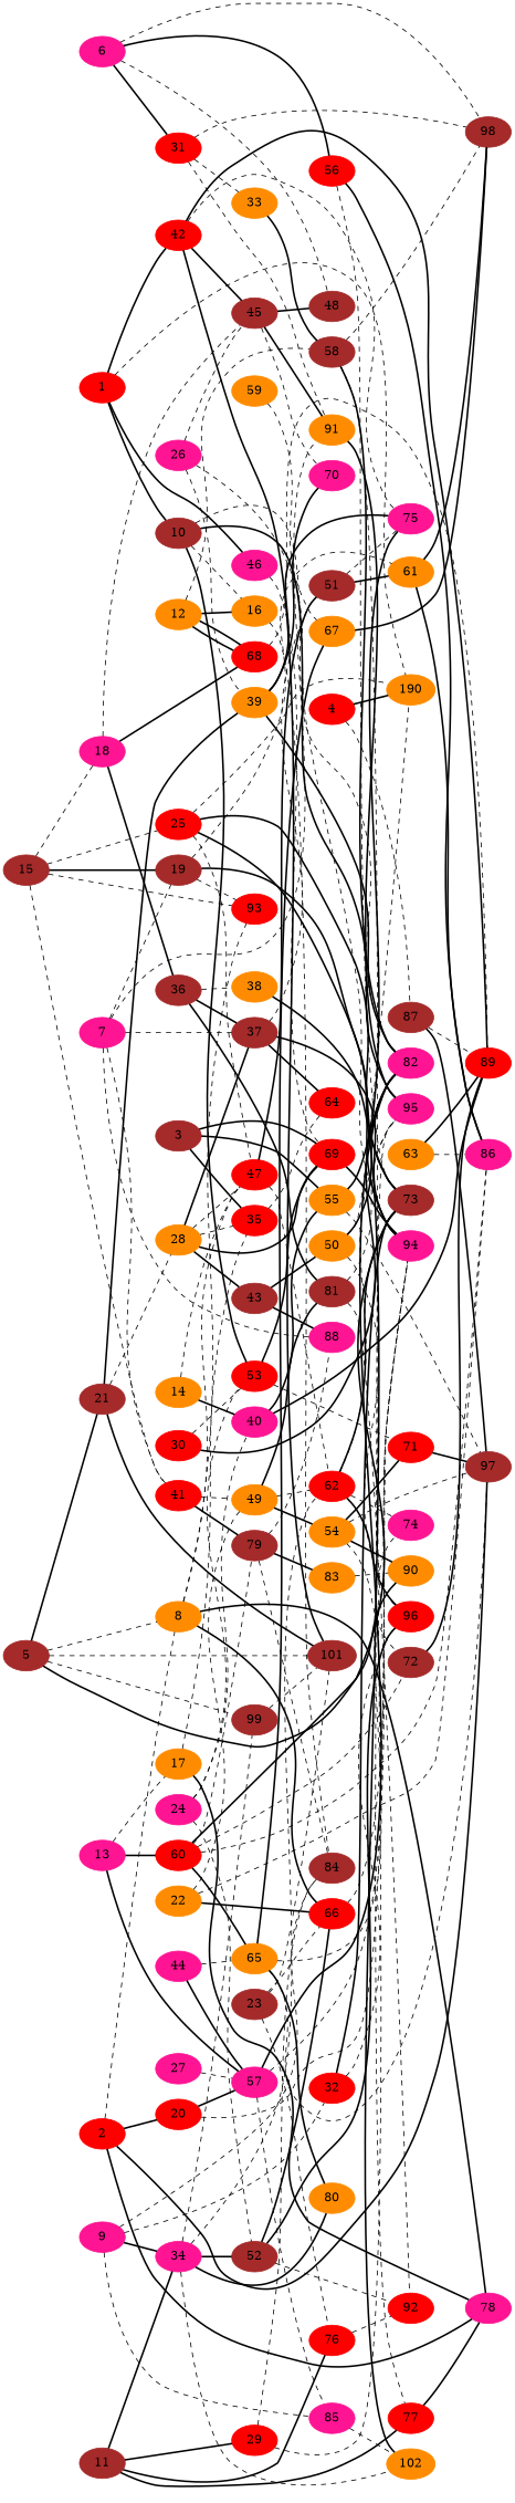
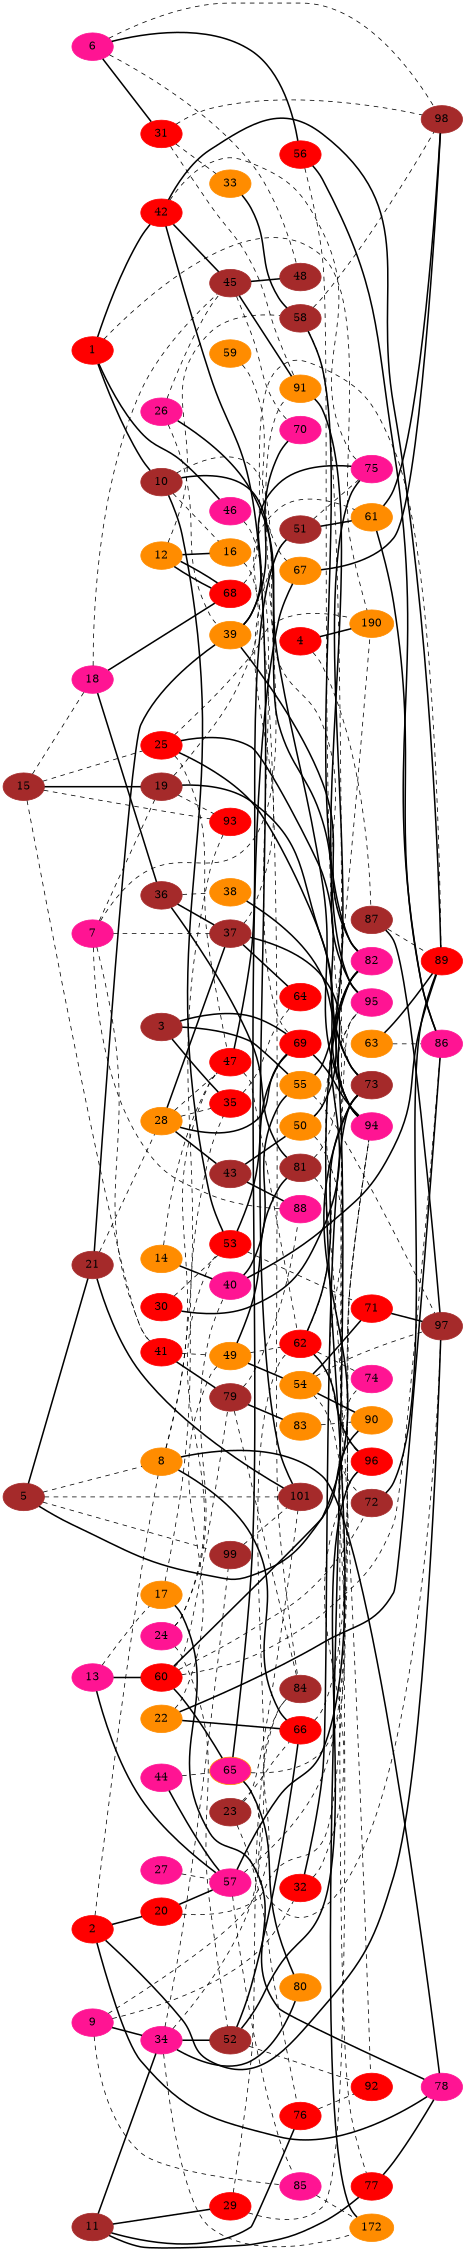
  graph {
    rankdir=LR
    node [color=red style=filled]
    edge [style=dashed]
    10 [color=brown]
    1
    42
    46 [color=deeppink]
    n5 [color=darkorange label=190]
    16 [color=darkorange]
    53
    82 [color=deeppink]
    95 [color=deeppink]
    101 [color=brown]
    45 [color=brown]
    75 [color=deeppink]
    89
    69
    8 [color=darkorange]
    2
    20
    78 [color=deeppink]
    97 [color=brown]
    47
    66
    93
    57 [color=deeppink]
    94 [color=deeppink]
    3 [color=brown]
    35
    55 [color=darkorange]
    64
    4
    87 [color=brown]
    5 [color=brown]
    21 [color=brown]
    90 [color=darkorange]
    99 [color=brown]
    28 [color=darkorange]
    39 [color=darkorange]
    6 [color=deeppink]
    31
    48 [color=brown]
    56
    98 [color=brown]
    91 [color=darkorange]
    33 [color=darkorange]
    73 [color=brown]
    86 [color=deeppink]
    7 [color=deeppink]
    19 [color=brown]
    37 [color=brown]
    41
    88 [color=deeppink]
    61 [color=darkorange]
    51 [color=brown]
    49 [color=darkorange]
    79 [color=brown]
    62
    9 [color=deeppink]
    32
    34 [color=deeppink]
    84 [color=brown]
    85 [color=deeppink]
    96
    52 [color=brown]
    80 [color=darkorange]
-   102 [color=darkorange]
+   102 [color=darkorange label=172]
    71
    11 [color=brown]
    29
    76
    77
    92
    12 [color=darkorange]
    58 [color=brown]
    68
    13 [color=deeppink]
    17 [color=darkorange]
    60
-   65 [color=darkorange]
+   65 [color=darkorange fillcolor=deeppink]
    72 [color=brown]
    14 [color=darkorange]
    40 [color=deeppink]
    15 [color=brown]
    18 [color=deeppink]
    25
    36 [color=brown]
    38 [color=darkorange]
    81 [color=brown]
    70 [color=deeppink]
    43 [color=brown]
    22 [color=darkorange]
    54 [color=darkorange]
    23 [color=brown]
    24 [color=deeppink]
    26 [color=deeppink]
    27 [color=deeppink]
    50 [color=darkorange]
    30
    74 [color=deeppink]
    83 [color=darkorange]
    44 [color=deeppink]
    59 [color=darkorange]
    67 [color=darkorange]
    63 [color=darkorange]
    10 -- 16
    10 -- 53 [style=bold]
    10 -- 82
    10 -- 95 [style=bold]
    1 -- 10 [style=bold]
    1 -- 42 [style=bold]
    1 -- 46 [style=bold]
    1 -- n5
    42 -- 101 [style=bold]
    42 -- 45 [style=bold]
    42 -- 75
    42 -- 89 [style=bold]
    46 -- 69
    16 -- 84
    53 -- 69 [style=bold]
    53 -- 71
    45 -- 48 [style=bold]
    45 -- 91 [style=bold]
    45 -- 70
    69 -- 94 [style=bold]
    8 -- 78 [style=bold]
    8 -- 47
    8 -- 66 [style=bold]
    8 -- 93
    2 -- 8
    2 -- 20 [style=bold]
    2 -- 78 [style=bold]
    2 -- 97 [style=bold]
    20 -- 57 [style=bold]
    20 -- 94
    47 -- 51 [style=bold]
    47 -- 62
    66 -- 94
    57 -- 82 [style=bold]
    57 -- 94
    57 -- 85
    3 -- 69 [style=bold]
    3 -- 35 [style=bold]
    3 -- 55 [style=bold]
    35 -- 64
    55 -- 75 [style=bold]
    55 -- 97
    4 -- n5 [style=bold]
    4 -- 87
    87 -- 89
    87 -- 97 [style=bold]
    5 -- 101
    5 -- 8
    5 -- 21 [style=bold]
    5 -- 90 [style=bold]
    5 -- 99
    21 -- 101 [style=bold]
    21 -- 28
    21 -- 39 [style=bold]
    99 -- 101
    28 -- 69 [style=bold]
    28 -- 47
    28 -- 35
    28 -- 37 [style=bold]
    28 -- 43 [style=bold]
    39 -- 82 [style=bold]
    39 -- 75 [style=bold]
    39 -- 70 [style=bold]
    6 -- 31 [style=bold]
    6 -- 48
    6 -- 56 [style=bold]
    6 -- 98
    31 -- 98
    31 -- 91
    31 -- 33
    56 -- 73
    56 -- 86 [style=bold]
    91 -- 95 [style=bold]
    33 -- 58 [style=bold]
    7 -- 91
    7 -- 19
    7 -- 37
    7 -- 41
    7 -- 88
    19 -- 93
    19 -- 73 [style=bold]
    19 -- 61
    37 -- 94 [style=bold]
    37 -- 64 [style=bold]
    37 -- 51
    41 -- 49
    41 -- 79 [style=bold]
    61 -- 98 [style=bold]
    61 -- 86 [style=bold]
    51 -- 75
    51 -- 61 [style=bold]
    49 -- 62
    49 -- 81 [style=bold]
    49 -- 54 [style=bold]
    79 -- 88
    79 -- 84
    79 -- 83 [style=bold]
    62 -- 95
    62 -- 73 [style=bold]
    62 -- 96 [style=bold]
    62 -- 74
    9 -- 32
    9 -- 34 [style=bold]
    9 -- 84
    9 -- 85
    32 -- 73 [style=bold]
    32 -- 96
    34 -- 99
    34 -- 62
    34 -- 52 [style=bold]
    34 -- 80 [style=bold]
    34 -- 102
    85 -- 102
    52 -- 66 [style=bold]
    52 -- 96 [style=bold]
    52 -- 92
    71 -- 97 [style=bold]
    11 -- 34 [style=bold]
    11 -- 29 [style=bold]
    11 -- 76 [style=bold]
    11 -- 77 [style=bold]
    29 -- 95
    29 -- 84
    76 -- 92
    77 -- 78 [style=bold]
    12 -- 16 [style=bold]
    12 -- 58
    12 -- 68 [style=bold]
    12 -- 68 [style=bold]
    58 -- 82 [style=bold]
    58 -- 98
    58 -- 77
    68 -- 89
    13 -- 57 [style=bold]
    13 -- 17
    13 -- 60 [style=bold]
    17 -- 78 [style=bold]
    17 -- 35
    60 -- 73 [style=bold]
    60 -- 86
    60 -- 79
    60 -- 65 [style=bold]
    60 -- 72
    65 -- 97
    65 -- 80 [style=bold]
    65 -- 74
    65 -- 67 [style=bold]
    72 -- 89 [style=bold]
    14 -- 47
    14 -- 40 [style=bold]
    40 -- 89 [style=bold]
    40 -- 55 [style=bold]
    15 -- 93
    15 -- 19 [style=bold]
    15 -- 41
    15 -- 18
    15 -- 25
    18 -- 45
    18 -- 68 [style=bold]
    18 -- 36 [style=bold]
    25 -- n5
    25 -- 47
    25 -- 94 [style=bold]
    25 -- 73 [style=bold]
    36 -- 37 [style=bold]
    36 -- 38
    36 -- 81 [style=bold]
    38 -- 102 [style=bold]
    81 -- 95
    81 -- 92
    43 -- 88 [style=bold]
    43 -- 50 [style=bold]
    22 -- 66 [style=bold]
-   22 -- 86
+   22 -- 86 [style=bold]
    22 -- 49
    54 -- 97
    54 -- 90 [style=bold]
    54 -- 71 [style=bold]
    54 -- 72
    23 -- 101
    23 -- 66
    23 -- 76
    24 -- 53
    24 -- 52
    24 -- 40
    26 -- 45
-   26 -- 94
+   26 -- 94 [style=bold]
    26 -- 39
    27 -- 57
    50 -- n5
    50 -- 82 [style=bold]
    50 -- 96
    30 -- 53
    30 -- 82 [style=bold]
    83 -- 90
    44 -- 57 [style=bold]
    44 -- 65
    59 -- 67
    67 -- 98 [style=bold]
    63 -- 89 [style=bold]
    63 -- 86
  }
